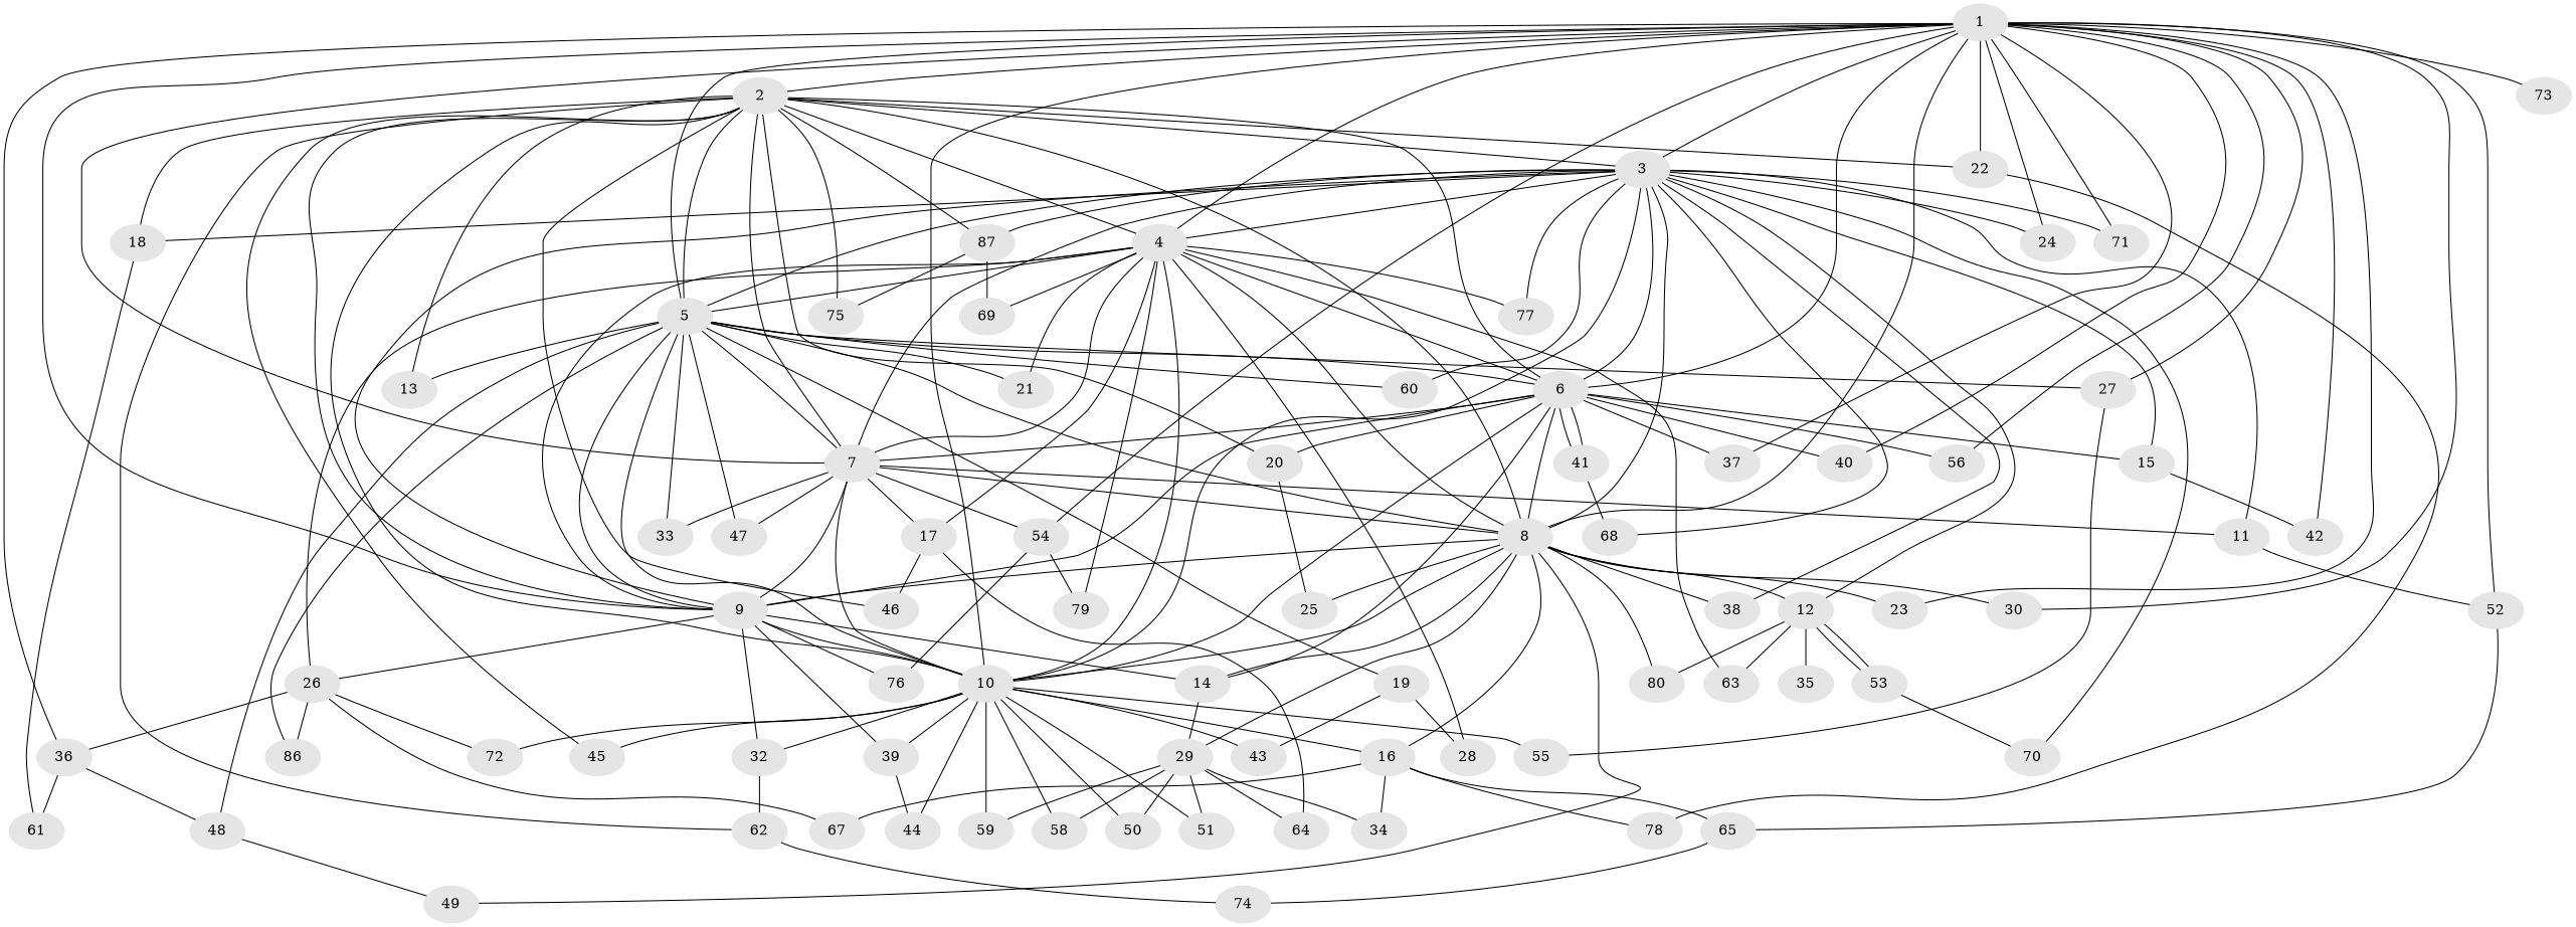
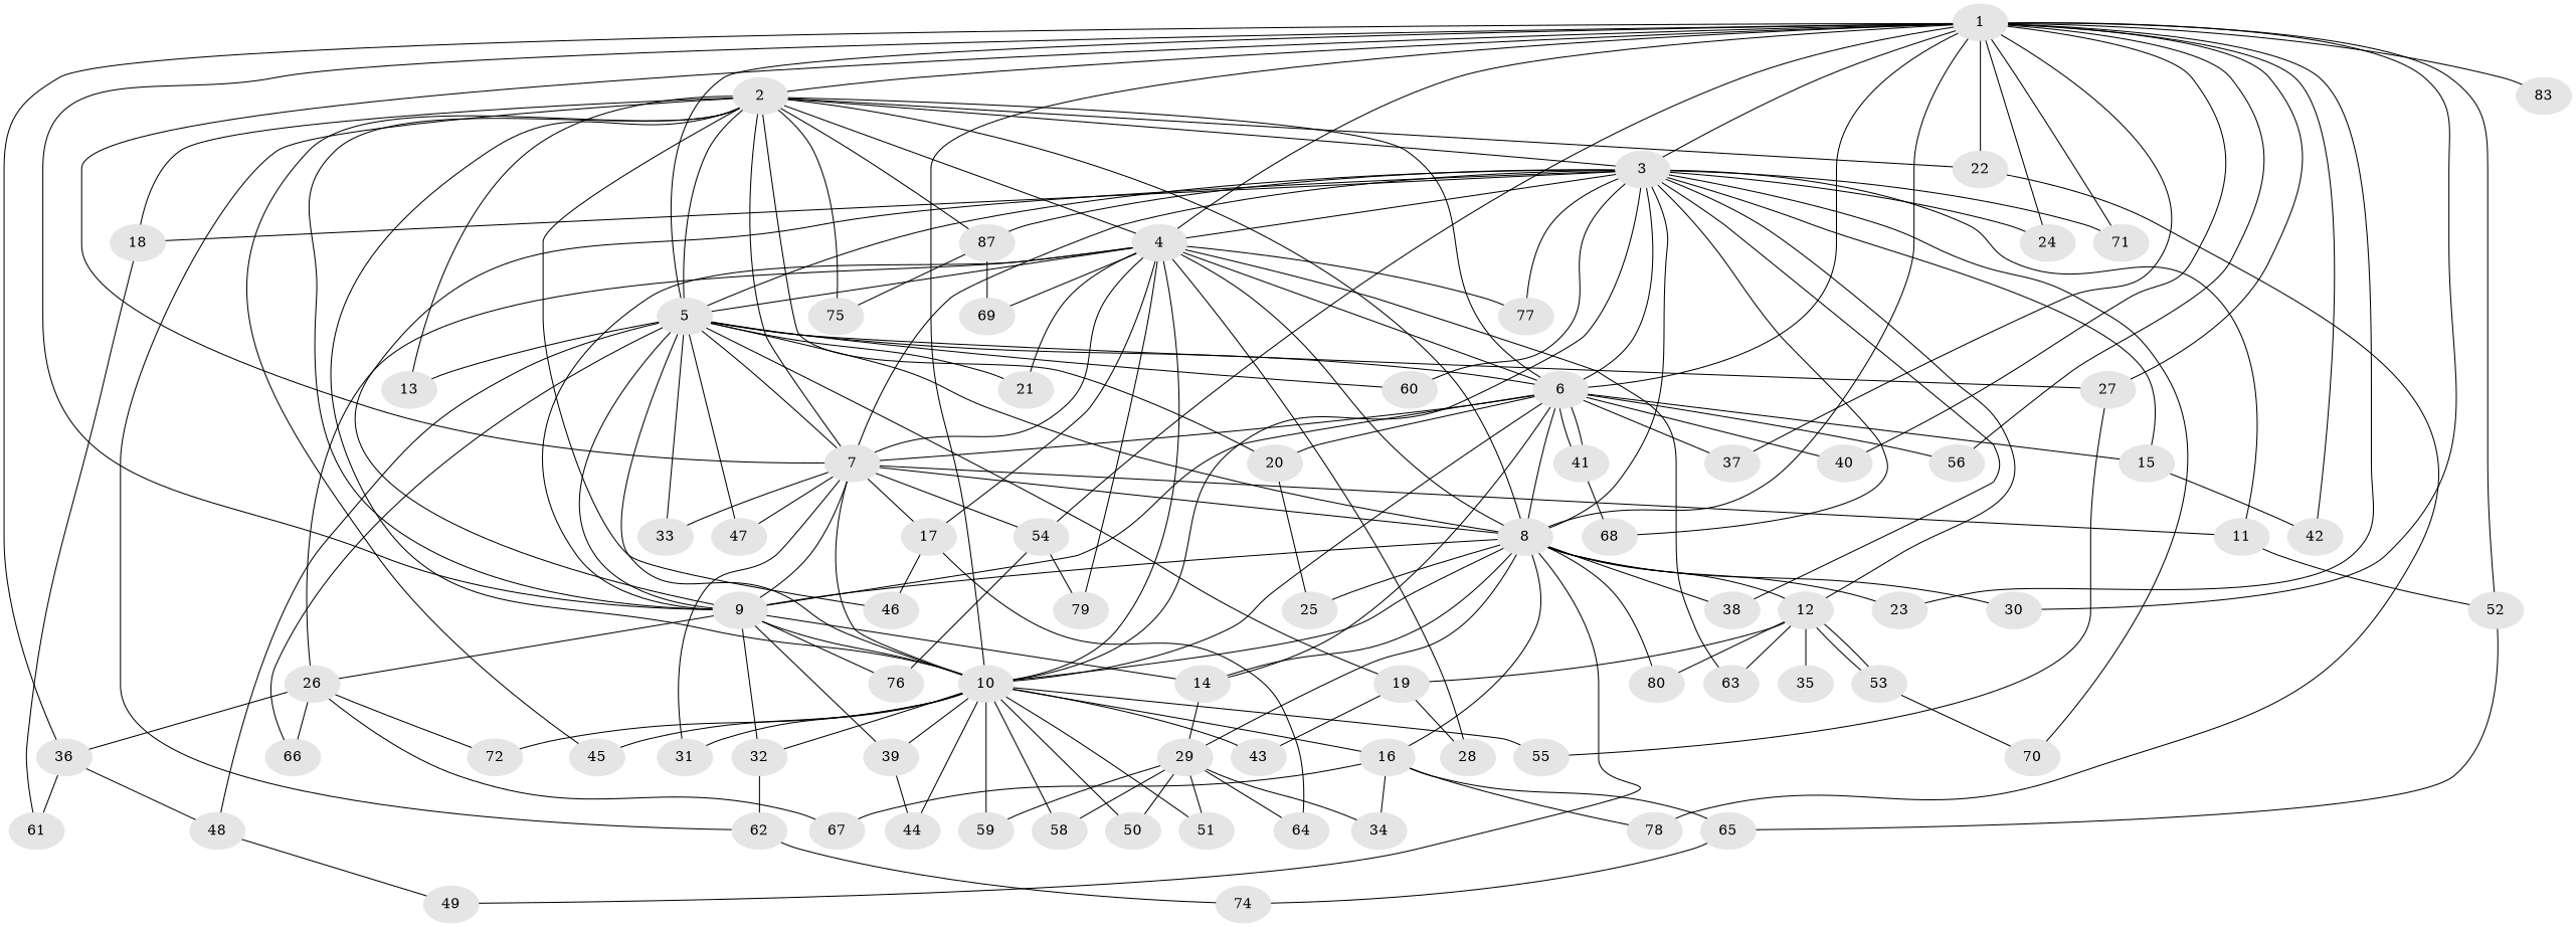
  graph {
    node [color=gray90 style=filled]
    1
    2
    3
    4
    5
    6
    7
    8
    9
    10
    22
    23
    24
    27
    30
    36
    37
    40
    42
    52
    54
    56
    71
-   73
+   73 [label=83]
    13
    18
    20
    45
    46
    n30 [label=87]
    62
    75
    11
    12
    15
    38
    60
    68
    70
    77
    17
    21
    26
    28
    63
    69
    79
    19
    33
    47
    48
-   66 [label=86]
+   66
    14
    41
+   31
    16
    25
    29
    49
    80
    32
    39
    76
    43
    44
    50
    51
    55
    58
    59
    72
    78
    61
    65
    74
    35
    53
    64
    67
    34
    1 -- 2
    1 -- 3
    1 -- 4
    1 -- 5
    1 -- 6
    1 -- 7
    1 -- 8
    1 -- 9
    1 -- 10
    1 -- 22
    1 -- 23
    1 -- 24
    1 -- 27
    1 -- 30
    1 -- 36
    1 -- 37
    1 -- 40
    1 -- 42
    1 -- 52
    1 -- 54
    1 -- 56
    1 -- 71
    1 -- 73
    2 -- 3
    2 -- 4
    2 -- 5
    2 -- 6
    2 -- 7
    2 -- 8
    2 -- 9
    2 -- 10
    2 -- 22
    2 -- 13
    2 -- 18
    2 -- 20
    2 -- 45
    2 -- 46
    2 -- n30
    2 -- 62
    2 -- 75
    3 -- 4
    3 -- 5
    3 -- 6
    3 -- 7
    3 -- 8
    3 -- 9
    3 -- 10
    3 -- 24
    3 -- 71
    3 -- 18
    3 -- n30
    3 -- 11
    3 -- 12
    3 -- 15
    3 -- 38
    3 -- 60
    3 -- 68
    3 -- 70
    3 -- 77
    4 -- 5
    4 -- 6
    4 -- 7
    4 -- 8
    4 -- 9
    4 -- 10
    4 -- 77
    4 -- 17
    4 -- 21
    4 -- 26
    4 -- 28
    4 -- 63
    4 -- 69
    4 -- 79
    5 -- 6
    5 -- 7
    5 -- 8
    5 -- 9
    5 -- 10
    5 -- 27
    5 -- 13
    5 -- 60
    5 -- 21
    5 -- 19
    5 -- 33
    5 -- 47
    5 -- 48
    5 -- 66
    6 -- 7
    6 -- 8
    6 -- 9
    6 -- 10
    6 -- 37
    6 -- 40
    6 -- 56
    6 -- 20
    6 -- 15
    6 -- 14
    6 -- 41
    6 -- 41
    7 -- 8
    7 -- 9
    7 -- 10
    7 -- 54
    7 -- 11
    7 -- 17
    7 -- 33
    7 -- 47
+   7 -- 31
    8 -- 9
    8 -- 10
    8 -- 23
    8 -- 30
    8 -- 12
    8 -- 38
    8 -- 14
    8 -- 16
    8 -- 25
    8 -- 29
    8 -- 49
    8 -- 80
    9 -- 10
    9 -- 26
    9 -- 14
    9 -- 32
    9 -- 39
    9 -- 76
    10 -- 45
+   10 -- 31
    10 -- 16
    10 -- 32
    10 -- 39
    10 -- 43
    10 -- 44
    10 -- 50
    10 -- 51
    10 -- 55
    10 -- 58
    10 -- 59
    10 -- 72
    22 -- 78
    27 -- 55
    36 -- 48
    36 -- 61
    52 -- 65
    54 -- 79
    54 -- 76
    18 -- 61
    20 -- 25
    n30 -- 75
    n30 -- 69
    62 -- 74
    11 -- 52
    12 -- 63
+   12 -- 19
    12 -- 80
    12 -- 35
    12 -- 53
    12 -- 53
    15 -- 42
    17 -- 46
    17 -- 64
    26 -- 36
    26 -- 66
    26 -- 72
    26 -- 67
    19 -- 28
    19 -- 43
    48 -- 49
    14 -- 29
    41 -- 68
    16 -- 78
    16 -- 65
    16 -- 67
    16 -- 34
    29 -- 50
    29 -- 51
    29 -- 58
    29 -- 59
    29 -- 64
    29 -- 34
    32 -- 62
    39 -- 44
    65 -- 74
    53 -- 70
  }
